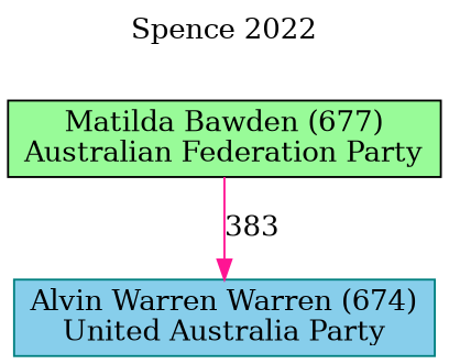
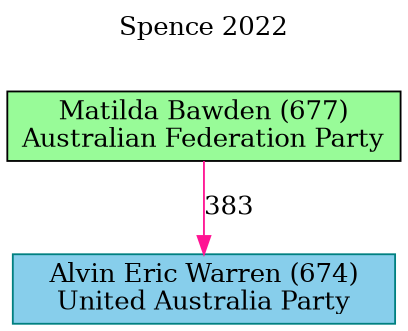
  digraph {
    label="Spence 2022"
    labelloc=t
    mclimit=10
    node [shape=box style=filled]
-   n1 [label="Alvin Warren Warren (674)\nUnited Australia Party" fillcolor=skyblue color=teal]
+   n1 [label="Alvin Eric Warren (674)\nUnited Australia Party" fillcolor=skyblue color=teal]
    n2 [label="Matilda Bawden (677)\nAustralian Federation Party" fillcolor=palegreen color=black]
    n2 -> n1 [label=383 color=deeppink style=solid]
  }
